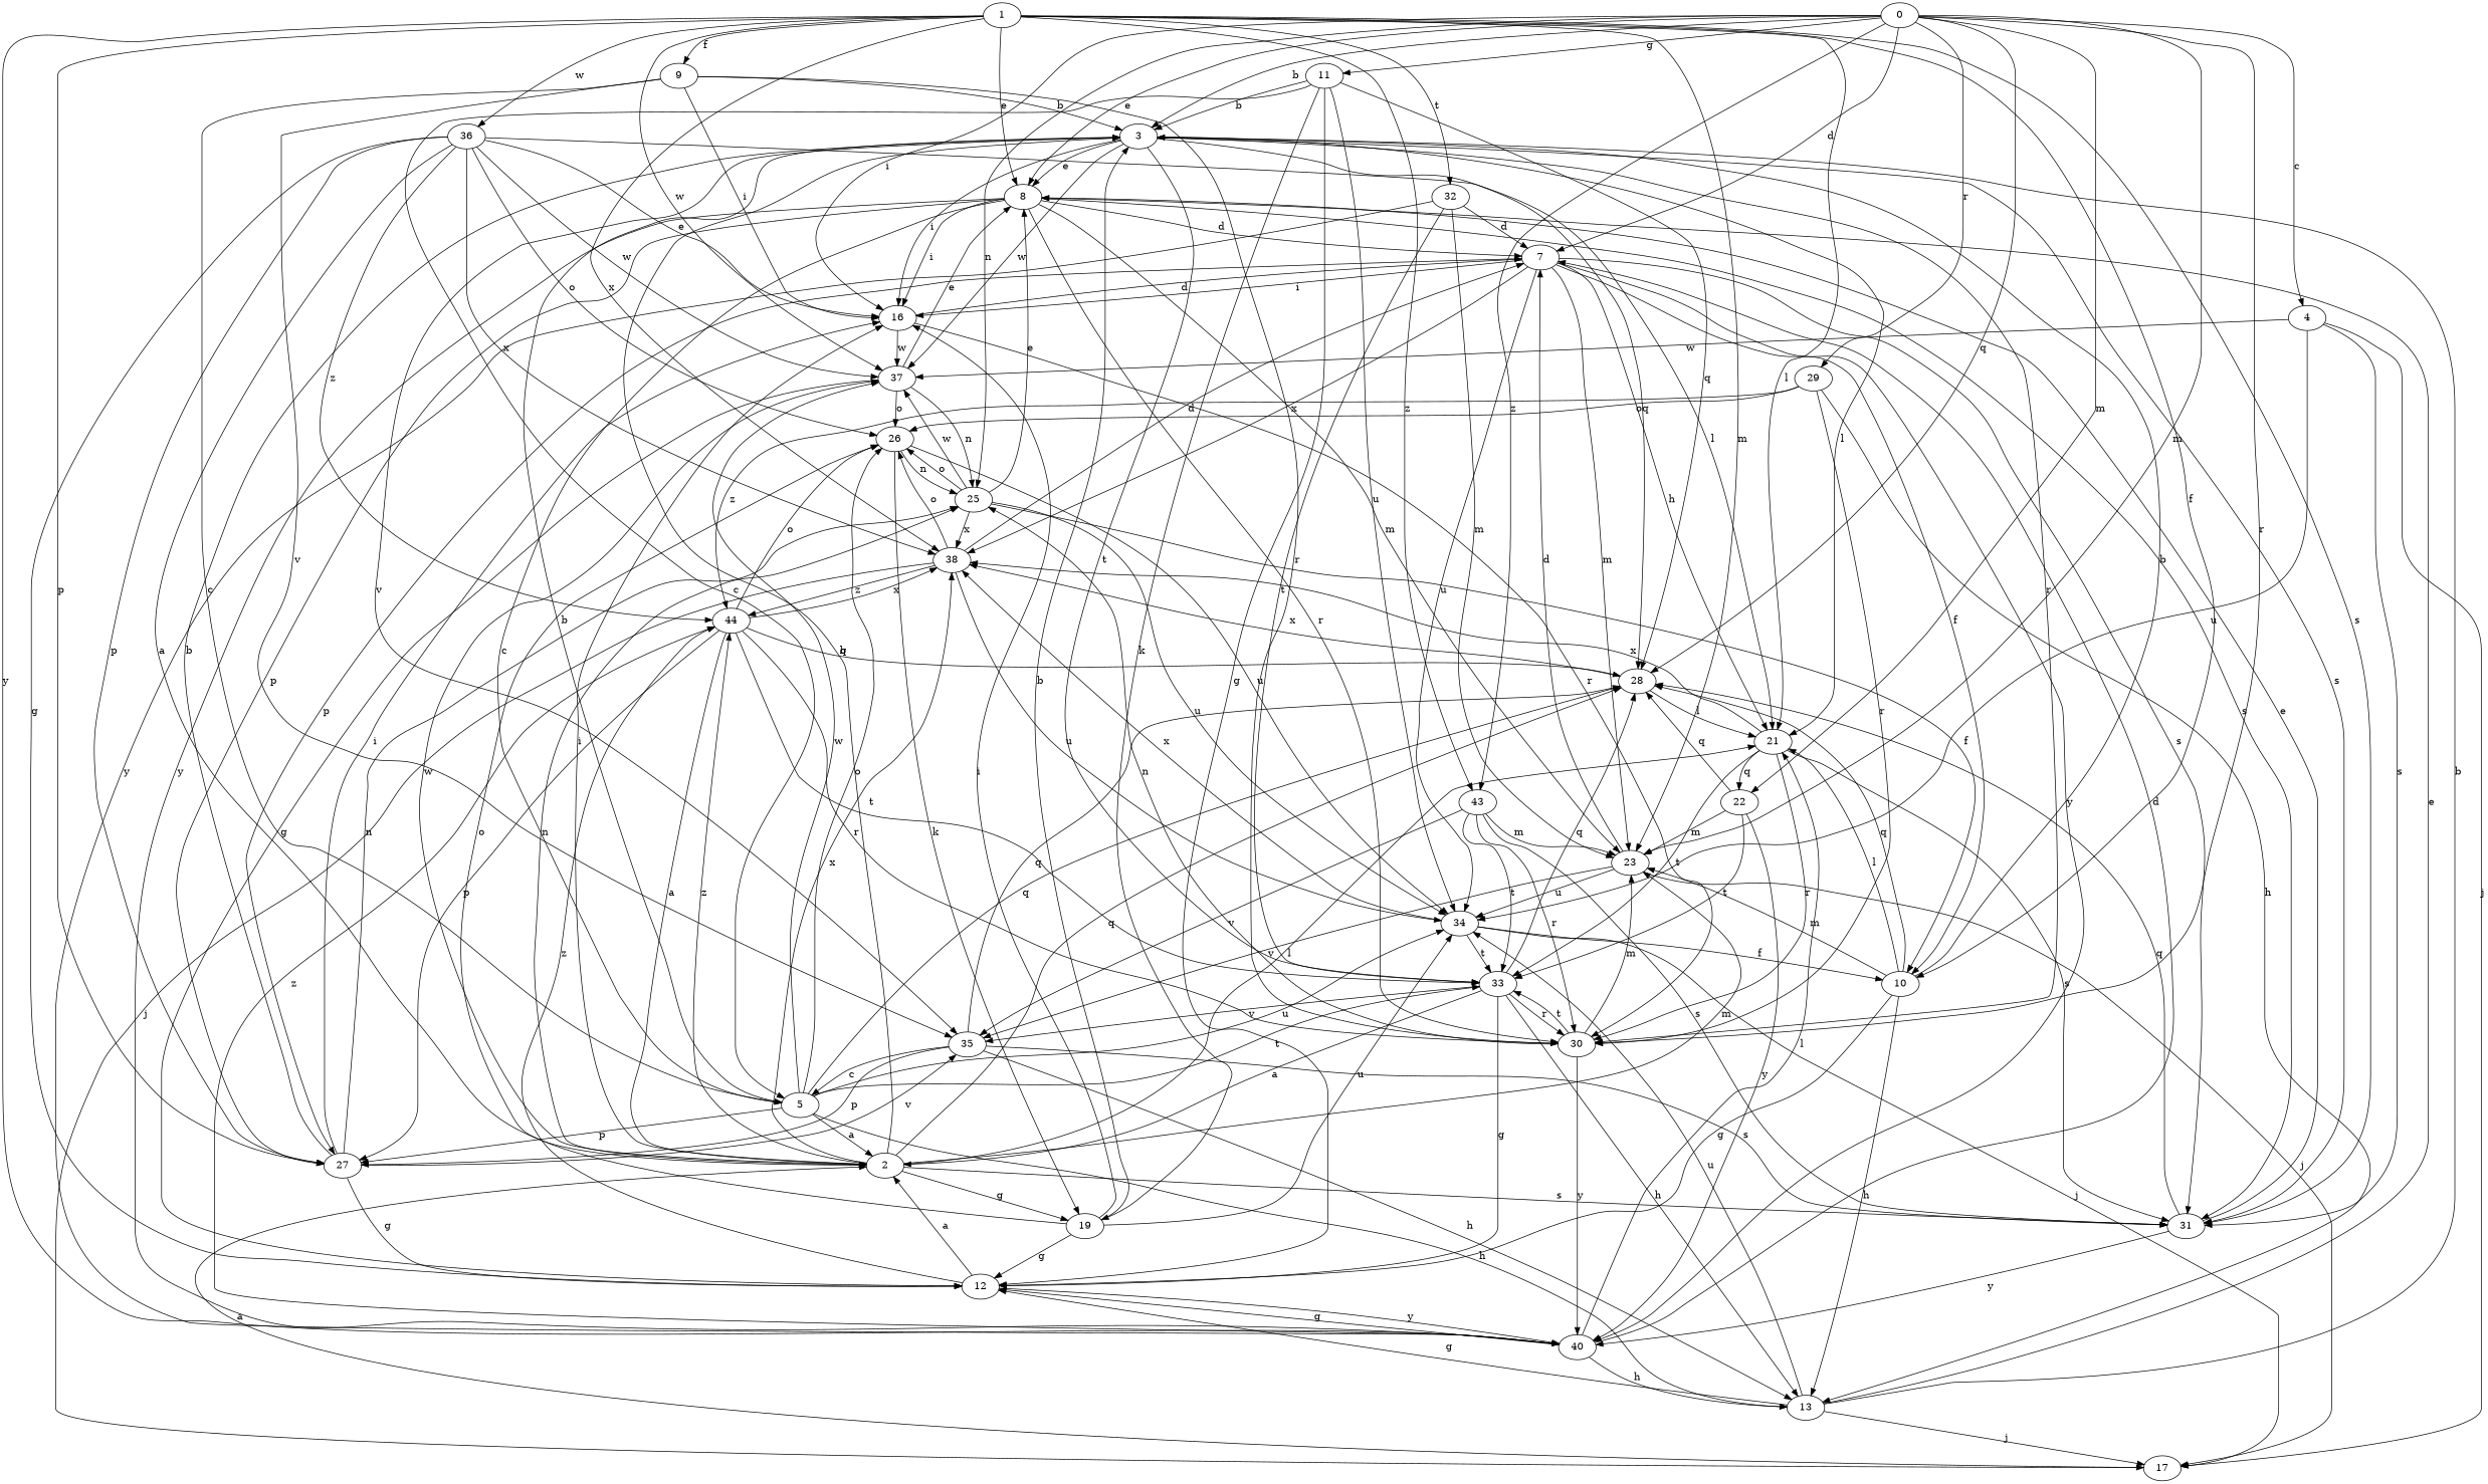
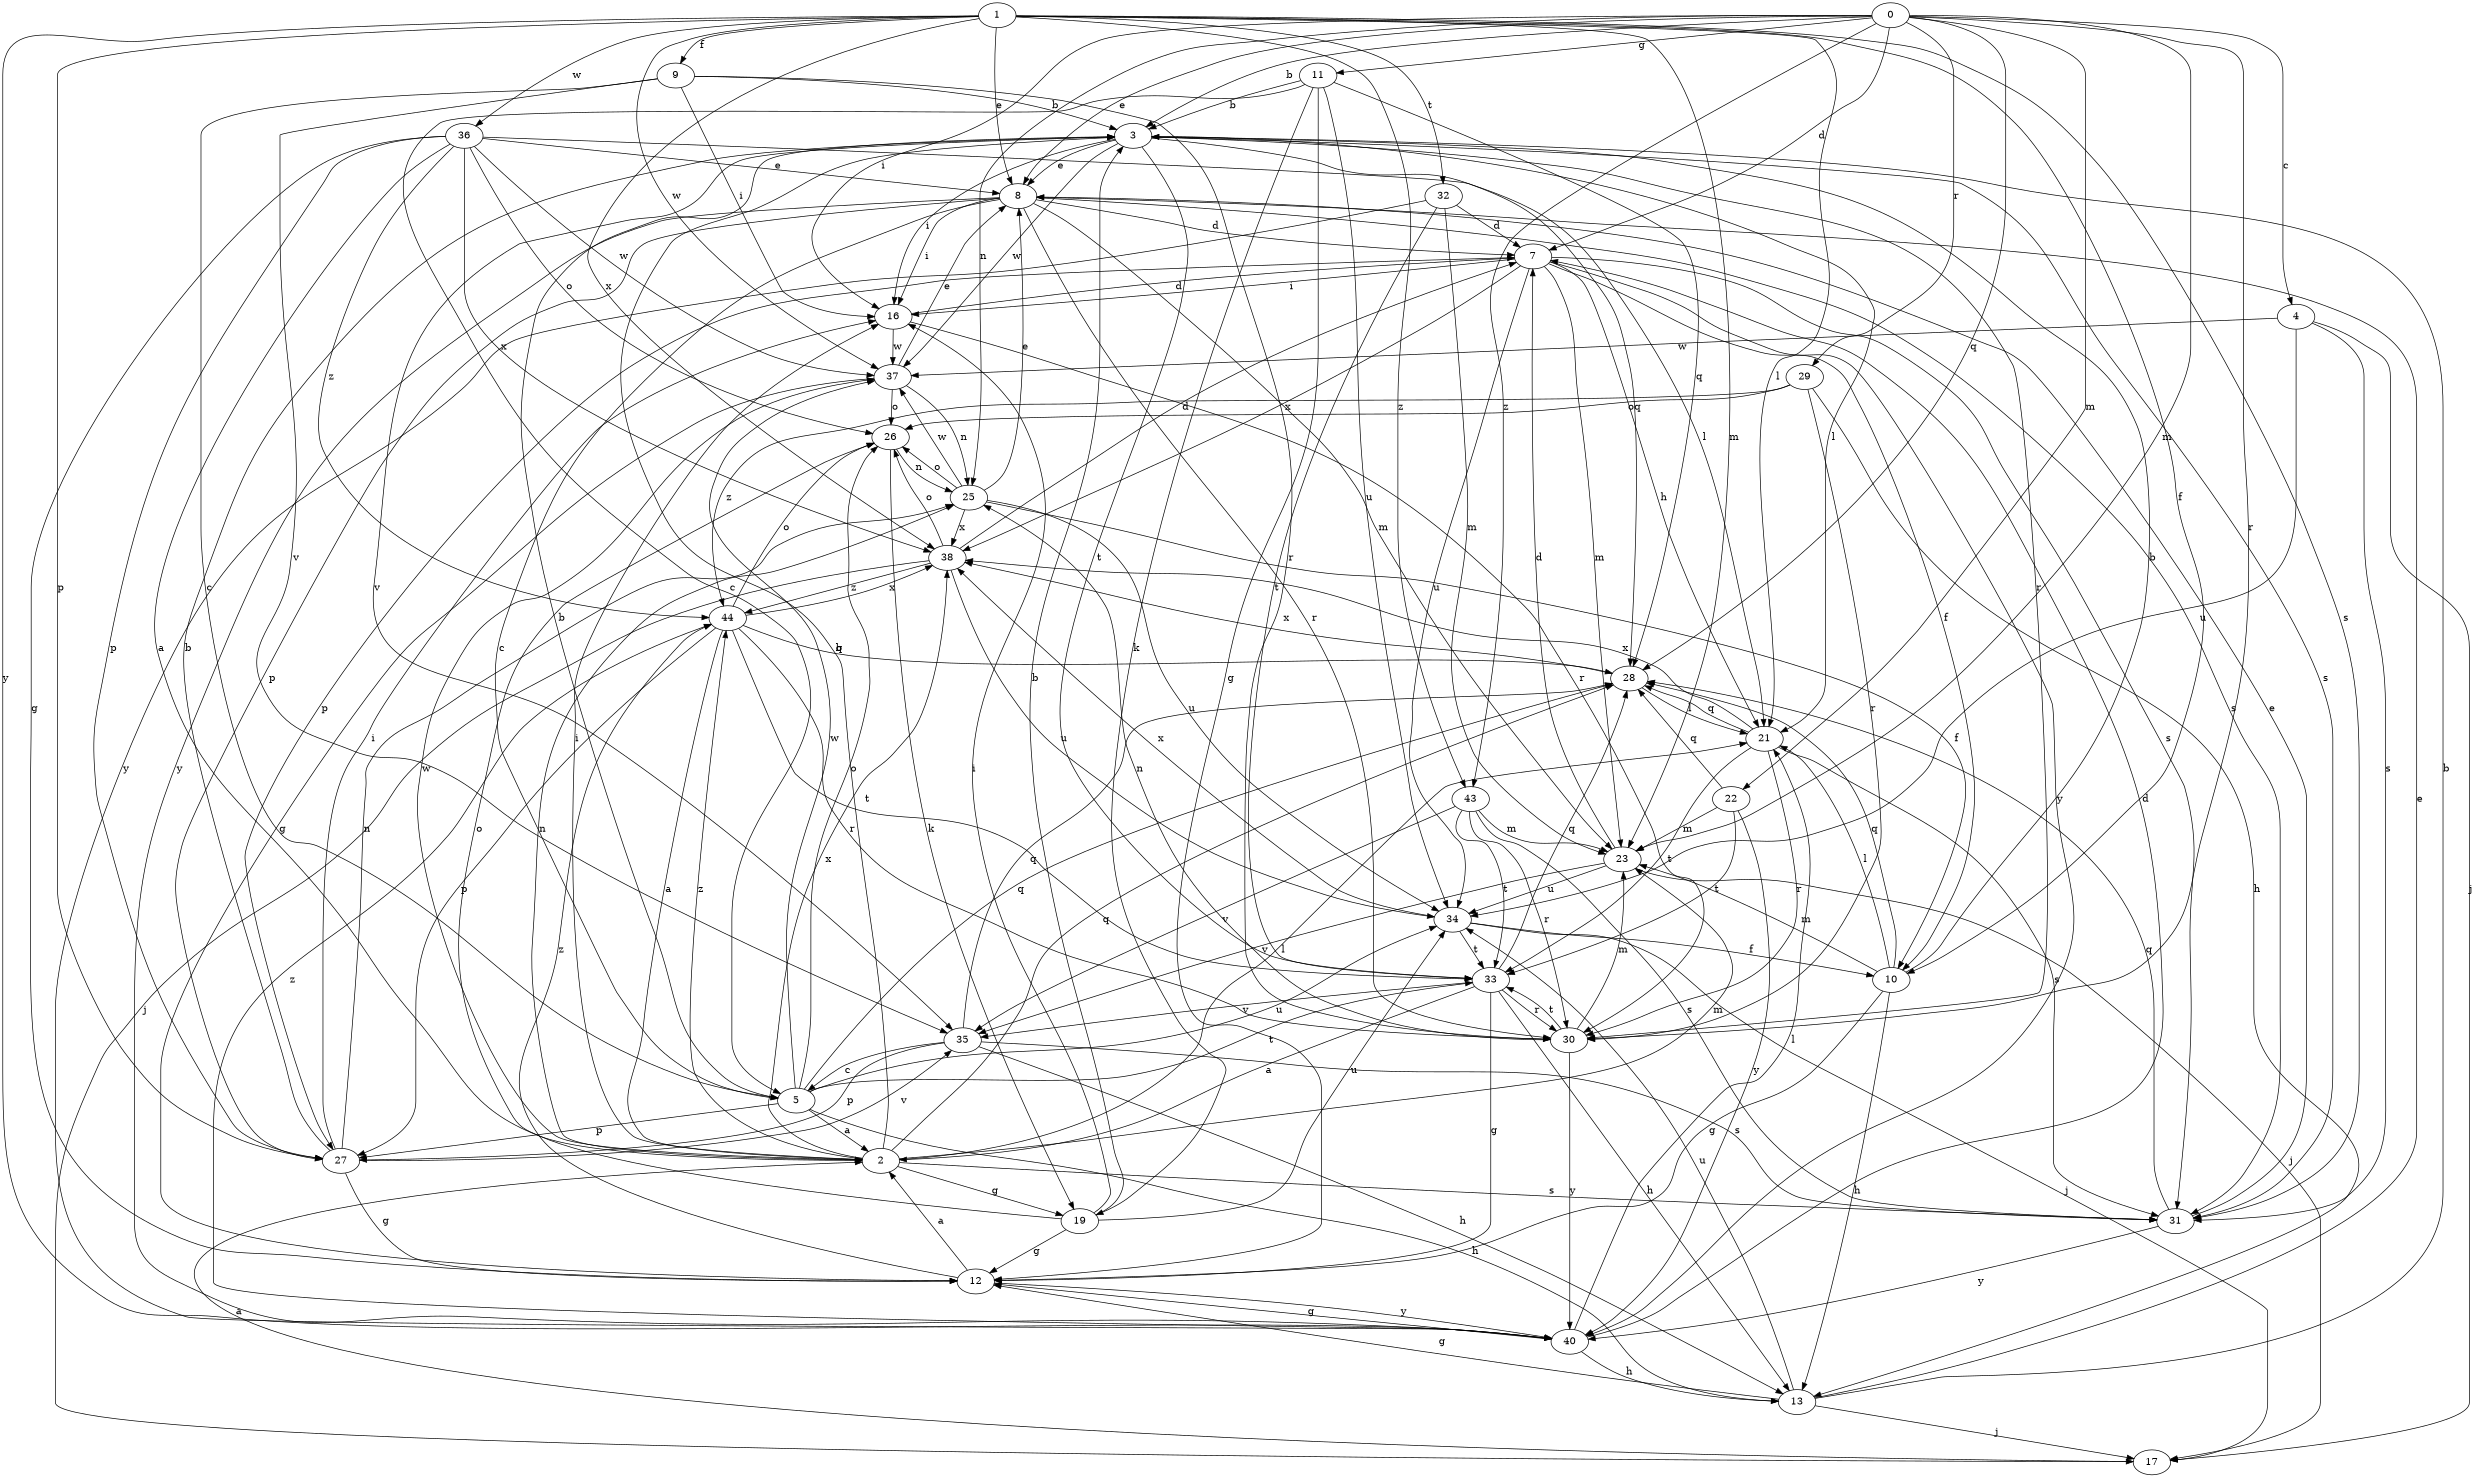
  strict digraph {
    0
    3
    4
    7
    8
    11
    16
    22
    23
    25
    28
    29
    30
    43
    21
    31
    37
    33
    35
    17
    34
    10
    27
    38
    40
    5
    19
    12
    26
    44
    13
    1
    9
    32
    36
    2
    0 -> 3 [label=b]
    0 -> 4 [label=c]
    0 -> 7 [label=d]
    0 -> 8 [label=e]
    0 -> 11 [label=g]
    0 -> 16 [label=i]
    0 -> 22 [label=m]
    0 -> 23 [label=m]
    0 -> 25 [label=n]
    0 -> 28 [label=q]
    0 -> 29 [label=r]
    0 -> 30 [label=r]
    0 -> 43 [label=z]
    3 -> 8 [label=e]
    3 -> 16 [label=i]
    3 -> 28 [label=q]
    3 -> 30 [label=r]
    3 -> 21 [label=l]
    3 -> 31 [label=s]
    3 -> 37 [label=w]
    3 -> 33 [label=t]
    3 -> 35 [label=v]
    4 -> 31 [label=s]
    4 -> 37 [label=w]
    4 -> 17 [label=j]
    4 -> 34 [label=u]
    7 -> 16 [label=i]
    7 -> 23 [label=m]
    7 -> 21 [label=h]
    7 -> 31 [label=s]
    7 -> 34 [label=u]
    7 -> 10 [label=f]
    7 -> 27 [label=p]
    7 -> 38 [label=x]
    7 -> 40 [label=y]
    8 -> 7 [label=d]
    8 -> 16 [label=i]
    8 -> 23 [label=m]
    8 -> 30 [label=r]
    8 -> 31 [label=s]
    8 -> 27 [label=p]
    8 -> 40 [label=y]
    8 -> 5 [label=c]
    11 -> 3 [label=b]
    11 -> 28 [label=q]
    11 -> 34 [label=u]
    11 -> 5 [label=c]
    11 -> 19 [label=k]
    11 -> 12 [label=g]
    16 -> 7 [label=d]
    16 -> 30 [label=r]
    16 -> 37 [label=w]
    22 -> 23 [label=m]
    22 -> 28 [label=q]
    22 -> 33 [label=t]
    22 -> 40 [label=y]
    23 -> 7 [label=d]
    23 -> 35 [label=v]
    23 -> 17 [label=j]
    23 -> 34 [label=u]
    25 -> 8 [label=e]
    25 -> 37 [label=w]
    25 -> 34 [label=u]
    25 -> 10 [label=f]
    25 -> 38 [label=x]
    25 -> 26 [label=o]
    28 -> 21 [label=l]
    28 -> 38 [label=x]
    29 -> 30 [label=r]
    29 -> 26 [label=o]
    29 -> 44 [label=z]
    29 -> 13 [label=h]
    30 -> 23 [label=m]
    30 -> 25 [label=n]
    30 -> 33 [label=t]
    30 -> 40 [label=y]
    43 -> 23 [label=m]
    43 -> 30 [label=r]
    43 -> 31 [label=s]
    43 -> 33 [label=t]
    43 -> 35 [label=v]
-   21 -> 22 [label=q]
+   21 -> 28 [label=q]
    21 -> 30 [label=r]
    21 -> 31 [label=s]
    21 -> 33 [label=t]
    21 -> 38 [label=x]
    31 -> 8 [label=e]
    31 -> 28 [label=q]
    31 -> 40 [label=y]
    37 -> 8 [label=e]
    37 -> 25 [label=n]
    37 -> 12 [label=g]
    37 -> 26 [label=o]
    33 -> 28 [label=q]
    33 -> 30 [label=r]
    33 -> 35 [label=v]
    33 -> 12 [label=g]
    33 -> 13 [label=h]
    33 -> 2 [label=a]
    35 -> 28 [label=q]
    35 -> 31 [label=s]
    35 -> 27 [label=p]
    35 -> 5 [label=c]
    35 -> 13 [label=h]
    17 -> 2 [label=a]
    34 -> 33 [label=t]
    34 -> 17 [label=j]
    34 -> 10 [label=f]
    34 -> 38 [label=x]
    10 -> 3 [label=b]
    10 -> 23 [label=m]
    10 -> 28 [label=q]
    10 -> 21 [label=l]
    10 -> 12 [label=g]
    10 -> 13 [label=h]
    27 -> 3 [label=b]
    27 -> 16 [label=i]
    27 -> 25 [label=n]
    27 -> 35 [label=v]
    27 -> 12 [label=g]
    38 -> 7 [label=d]
    38 -> 17 [label=j]
    38 -> 34 [label=u]
    38 -> 26 [label=o]
    38 -> 44 [label=z]
    40 -> 7 [label=d]
    40 -> 21 [label=l]
    40 -> 12 [label=g]
    40 -> 44 [label=z]
    40 -> 13 [label=h]
    5 -> 3 [label=b]
    5 -> 28 [label=q]
    5 -> 37 [label=w]
    5 -> 33 [label=t]
    5 -> 34 [label=u]
    5 -> 27 [label=p]
    5 -> 26 [label=o]
    5 -> 13 [label=h]
    5 -> 2 [label=a]
    19 -> 3 [label=b]
    19 -> 16 [label=i]
    19 -> 34 [label=u]
    19 -> 12 [label=g]
    19 -> 26 [label=o]
    12 -> 40 [label=y]
    12 -> 44 [label=z]
    12 -> 2 [label=a]
    26 -> 25 [label=n]
-   26 -> 34 [label=u]
    26 -> 19 [label=k]
    44 -> 28 [label=q]
    44 -> 30 [label=r]
    44 -> 33 [label=t]
    44 -> 27 [label=p]
    44 -> 38 [label=x]
    44 -> 26 [label=o]
    44 -> 2 [label=a]
    13 -> 3 [label=b]
    13 -> 8 [label=e]
    13 -> 17 [label=j]
    13 -> 34 [label=u]
    13 -> 12 [label=g]
    1 -> 8 [label=e]
    1 -> 23 [label=m]
    1 -> 43 [label=z]
    1 -> 21 [label=l]
    1 -> 31 [label=s]
    1 -> 37 [label=w]
    1 -> 10 [label=f]
    1 -> 27 [label=p]
    1 -> 38 [label=x]
    1 -> 40 [label=y]
    1 -> 9 [label=f]
    1 -> 32 [label=t]
    1 -> 36 [label=w]
    9 -> 3 [label=b]
    9 -> 16 [label=i]
    9 -> 30 [label=r]
    9 -> 35 [label=v]
    9 -> 5 [label=c]
    32 -> 7 [label=d]
    32 -> 23 [label=m]
    32 -> 33 [label=t]
    32 -> 40 [label=y]
-   36 -> 16 [label=e]
+   36 -> 8 [label=e]
    36 -> 21 [label=l]
    36 -> 37 [label=w]
    36 -> 27 [label=p]
    36 -> 38 [label=x]
    36 -> 12 [label=g]
    36 -> 26 [label=o]
    36 -> 44 [label=z]
    36 -> 2 [label=a]
    2 -> 3 [label=b]
    2 -> 16 [label=i]
    2 -> 23 [label=m]
    2 -> 25 [label=n]
    2 -> 28 [label=q]
    2 -> 21 [label=l]
    2 -> 31 [label=s]
    2 -> 37 [label=w]
    2 -> 38 [label=x]
    2 -> 19 [label=g]
    2 -> 44 [label=z]
  }
